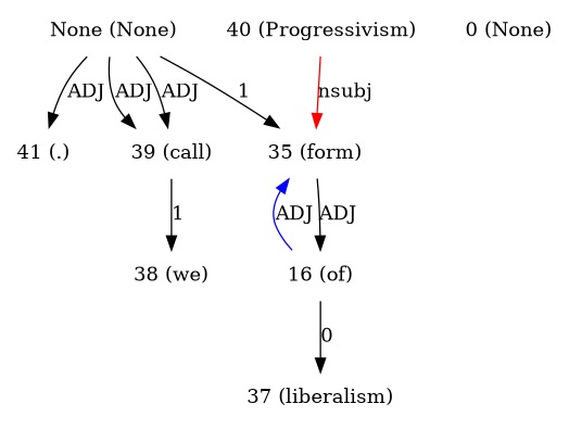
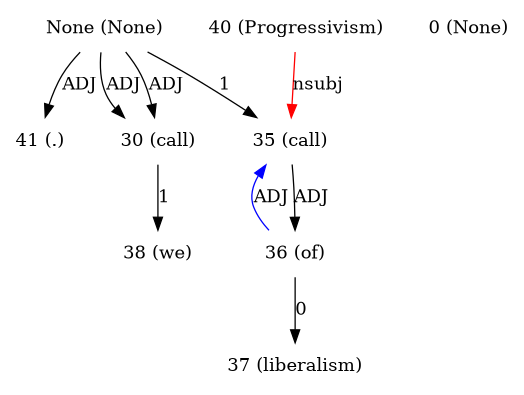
  digraph {
    node [shape=plaintext]
    edge [dir=forward]
    n1 [label="None (None)"]
-   n2 [label="35 (form)"]
+   n2 [label="35 (call)"]
    n3 [label="41 (.)"]
-   n4 [label="39 (call)"]
-   n5 [label="16 (of)"]
+   n4 [label="30 (call)"]
+   n5 [label="36 (of)"]
    n6 [label="38 (we)"]
    n7 [label="37 (liberalism)"]
    n8 [label="40 (Progressivism)"]
    n9 [label="0 (None)"]
    n1 -> n2 [label=1]
    n1 -> n3 [label=ADJ]
    n1 -> n4 [label=ADJ]
    n1 -> n4 [label=ADJ]
    n2 -> n5 [label=ADJ]
    n4 -> n6 [label=1]
    n5 -> n2 [color=blue label=ADJ]
    n5 -> n7 [label=0]
    n8 -> n2 [color=red label=nsubj]
  }
